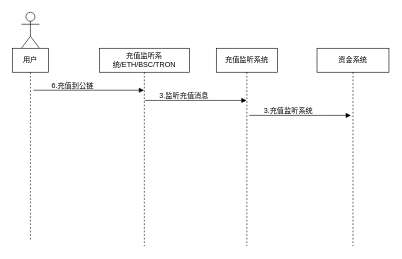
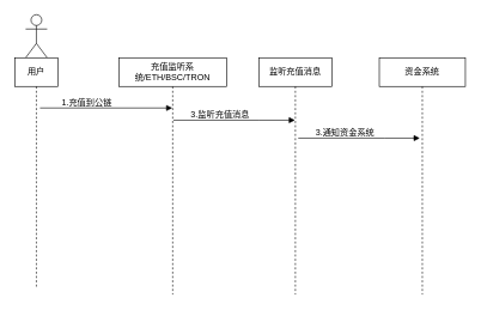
  <mxCell id="0" />
  <mxCell id="1" parent="0" />
  <mxCell id="2" value="充值监听系统/ETH/BSC/TRON" style="shape=umlLifeline;perimeter=lifelinePerimeter;whiteSpace=wrap;html=1;container=1;collapsible=0;recursiveResize=0;outlineConnect=0;" parent="1" vertex="1"><mxGeometry x="165" y="80" width="150" height="330" as="geometry" /></mxCell>
  <mxCell id="3" value="" style="shape=umlActor;verticalLabelPosition=bottom;verticalAlign=top;html=1;" parent="1" vertex="1"><mxGeometry x="35" y="20" width="30" height="60" as="geometry" /></mxCell>
  <mxCell id="4" value="" style="endArrow=block;endFill=1;html=1;edgeStyle=orthogonalEdgeStyle;align=left;verticalAlign=top;rounded=0;" parent="1" target="2" edge="1"><mxGeometry x="-0.646" y="10" relative="1" as="geometry"><mxPoint x="55" y="150" as="sourcePoint" /><mxPoint x="155" y="150" as="targetPoint" /><Array as="points"><mxPoint x="175" y="150" /><mxPoint x="175" y="150" /></Array><mxPoint as="offset" /></mxGeometry></mxCell>
- <mxCell id="5" value="充值监听系统" style="shape=umlLifeline;perimeter=lifelinePerimeter;whiteSpace=wrap;html=1;container=1;collapsible=0;recursiveResize=0;outlineConnect=0;" parent="1" vertex="1"><mxGeometry x="360" y="80" width="102" height="330" as="geometry" /></mxCell>
+ <mxCell id="5" value="监听充值消息" style="shape=umlLifeline;perimeter=lifelinePerimeter;whiteSpace=wrap;html=1;container=1;collapsible=0;recursiveResize=0;outlineConnect=0;" parent="1" vertex="1"><mxGeometry x="360" y="80" width="102" height="330" as="geometry" /></mxCell>
  <mxCell id="6" value="资金系统" style="shape=umlLifeline;perimeter=lifelinePerimeter;whiteSpace=wrap;html=1;container=1;collapsible=0;recursiveResize=0;outlineConnect=0;" parent="1" vertex="1"><mxGeometry x="528" y="80" width="120" height="330" as="geometry" /></mxCell>
  <mxCell id="7" value="用户" style="shape=umlLifeline;perimeter=lifelinePerimeter;whiteSpace=wrap;html=1;container=1;collapsible=0;recursiveResize=0;outlineConnect=0;" vertex="1" parent="1"><mxGeometry x="20" y="80" width="60" height="320" as="geometry" /></mxCell>
- <mxCell id="8" value="6.充值到公链" style="text;html=1;align=center;verticalAlign=middle;resizable=0;points=[];autosize=1;strokeColor=none;fillColor=none;" vertex="1" parent="1"><mxGeometry x="75" y="128" width="90" height="30" as="geometry" /></mxCell>
+ <mxCell id="8" value="1.充值到公链" style="text;html=1;align=center;verticalAlign=middle;resizable=0;points=[];autosize=1;strokeColor=none;fillColor=none;" vertex="1" parent="1"><mxGeometry x="75" y="128" width="90" height="30" as="geometry" /></mxCell>
  <mxCell id="9" value="" style="endArrow=block;endFill=1;html=1;edgeStyle=orthogonalEdgeStyle;align=left;verticalAlign=top;rounded=0;" edge="1" parent="1"><mxGeometry x="-0.646" y="10" relative="1" as="geometry"><mxPoint x="241" y="167" as="sourcePoint" /><mxPoint x="410.5" y="167" as="targetPoint" /><Array as="points"><mxPoint x="361" y="167" /><mxPoint x="361" y="167" /></Array><mxPoint as="offset" /></mxGeometry></mxCell>
  <mxCell id="10" value="3.监听充值消息" style="text;html=1;align=center;verticalAlign=middle;resizable=0;points=[];autosize=1;strokeColor=none;fillColor=none;" vertex="1" parent="1"><mxGeometry x="251" y="145" width="110" height="30" as="geometry" /></mxCell>
  <mxCell id="11" value="" style="endArrow=block;endFill=1;html=1;edgeStyle=orthogonalEdgeStyle;align=left;verticalAlign=top;rounded=0;" edge="1" parent="1"><mxGeometry x="-0.646" y="10" relative="1" as="geometry"><mxPoint x="415" y="192" as="sourcePoint" /><mxPoint x="584.5" y="192" as="targetPoint" /><Array as="points"><mxPoint x="535" y="192" /><mxPoint x="535" y="192" /></Array><mxPoint as="offset" /></mxGeometry></mxCell>
- <mxCell id="12" value="3.充值监听系统" style="text;html=1;align=center;verticalAlign=middle;resizable=0;points=[];autosize=1;strokeColor=none;fillColor=none;" vertex="1" parent="1"><mxGeometry x="425" y="170" width="110" height="30" as="geometry" /></mxCell>
+ <mxCell id="12" value="3.通知资金系统" style="text;html=1;align=center;verticalAlign=middle;resizable=0;points=[];autosize=1;strokeColor=none;fillColor=none;" vertex="1" parent="1"><mxGeometry x="425" y="170" width="110" height="30" as="geometry" /></mxCell>
